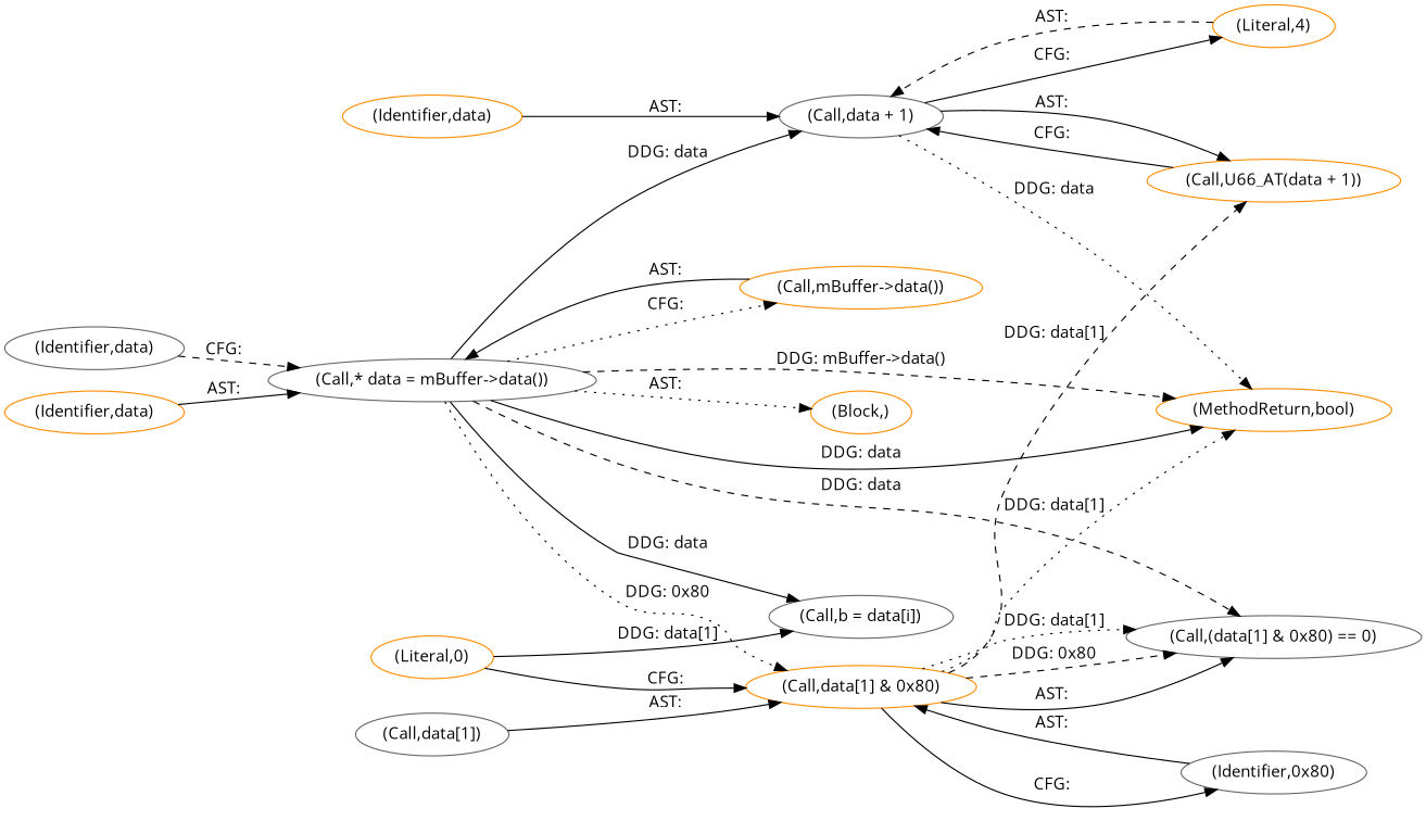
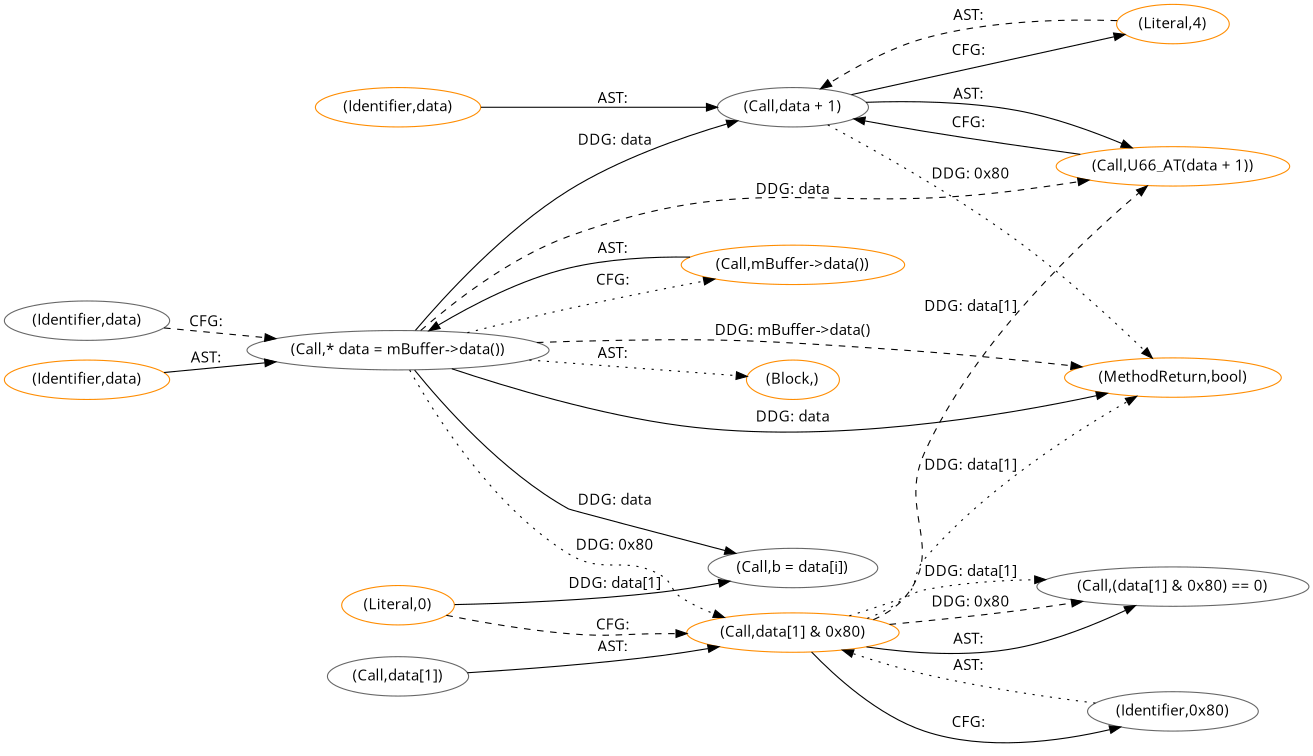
  digraph {
    fontname="Open Sans"
    rankdir=LR
    node [color=darkorange fontname="Open Sans"]
    edge [fontname="Open Sans" style=solid]
    n1 [color=gray40 label="(Call,data + 1)"]
    n2 [label="(MethodReturn,bool)"]
    n3 [label="(Literal,4)"]
    n4 [label="(Call,U66_AT(data + 1))"]
    n5 [color=gray40 label="(Call,* data = mBuffer->data())"]
    n6 [label="(Call,data[1] & 0x80)"]
    n7 [label="(Call,mBuffer->data())"]
    n8 [color=gray40 label="(Call,b = data[i])"]
    n9 [label="(Block,)"]
    n10 [color=gray40 label="(Call,(data[1] & 0x80) == 0)"]
    n11 [color=gray40 label="(Identifier,0x80)"]
    n12 [color=gray40 label="(Call,data[1])"]
    n13 [color=gray40 label="(Identifier,data)"]
    n14 [label="(Identifier,data)"]
    n15 [label="(Identifier,data)"]
    n16 [label="(Literal,0)"]
-   n1 -> n2 [label="DDG: data" style=dotted]
+   n1 -> n2 [label="DDG: 0x80" style=dotted]
    n1 -> n3 [label="CFG: "]
    n1 -> n4 [label="AST: "]
    n3 -> n1 [label="AST: " style=dashed]
    n4 -> n1 [label="CFG: "]
    n5 -> n1 [label="DDG: data"]
    n5 -> n2 [label="DDG: mBuffer->data()" style=dashed]
    n5 -> n2 [label="DDG: data"]
-   n5 -> n10 [label="DDG: data" style=dashed]
+   n5 -> n4 [label="DDG: data" style=dashed]
    n5 -> n6 [label="DDG: 0x80" style=dotted]
    n5 -> n7 [label="CFG: " style=dotted]
    n5 -> n8 [label="DDG: data"]
    n5 -> n9 [label="AST: " style=dotted]
    n6 -> n2 [label="DDG: data[1]" style=dotted]
    n6 -> n4 [label="DDG: data[1]" style=dashed]
    n6 -> n10 [label="AST: "]
    n6 -> n10 [label="DDG: data[1]" style=dotted]
    n6 -> n10 [label="DDG: 0x80" style=dashed]
    n6 -> n11 [label="CFG: "]
    n7 -> n5 [label="AST: "]
-   n11 -> n6 [label="AST: "]
+   n11 -> n6 [label="AST: " style=dotted]
    n12 -> n6 [label="AST: "]
    n13 -> n5 [label="CFG: " style=dashed]
    n14 -> n5 [label="AST: "]
    n15 -> n1 [label="AST: "]
-   n16 -> n6 [label="CFG: "]
+   n16 -> n6 [label="CFG: " style=dashed]
    n16 -> n8 [label="DDG: data[1]"]
  }
